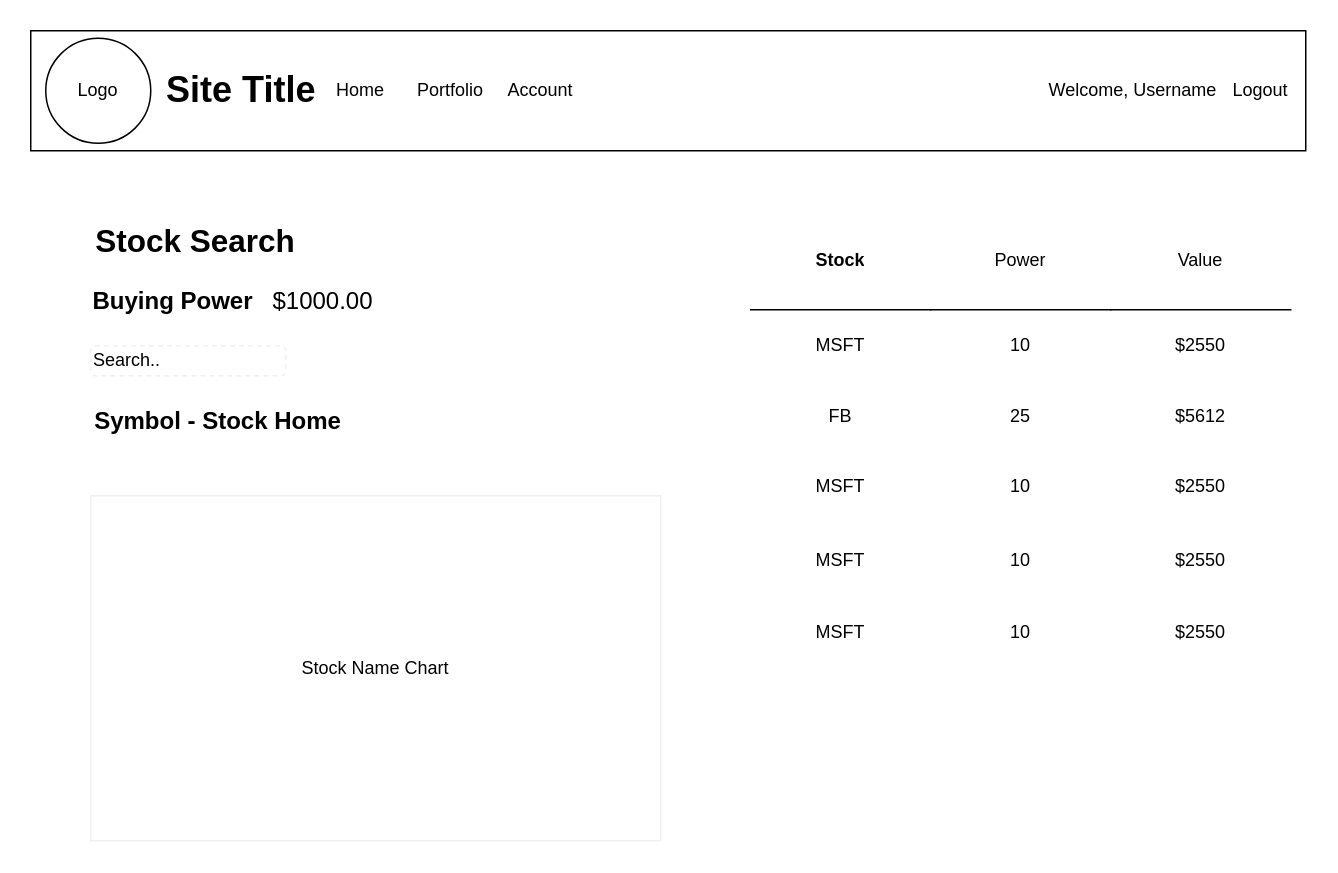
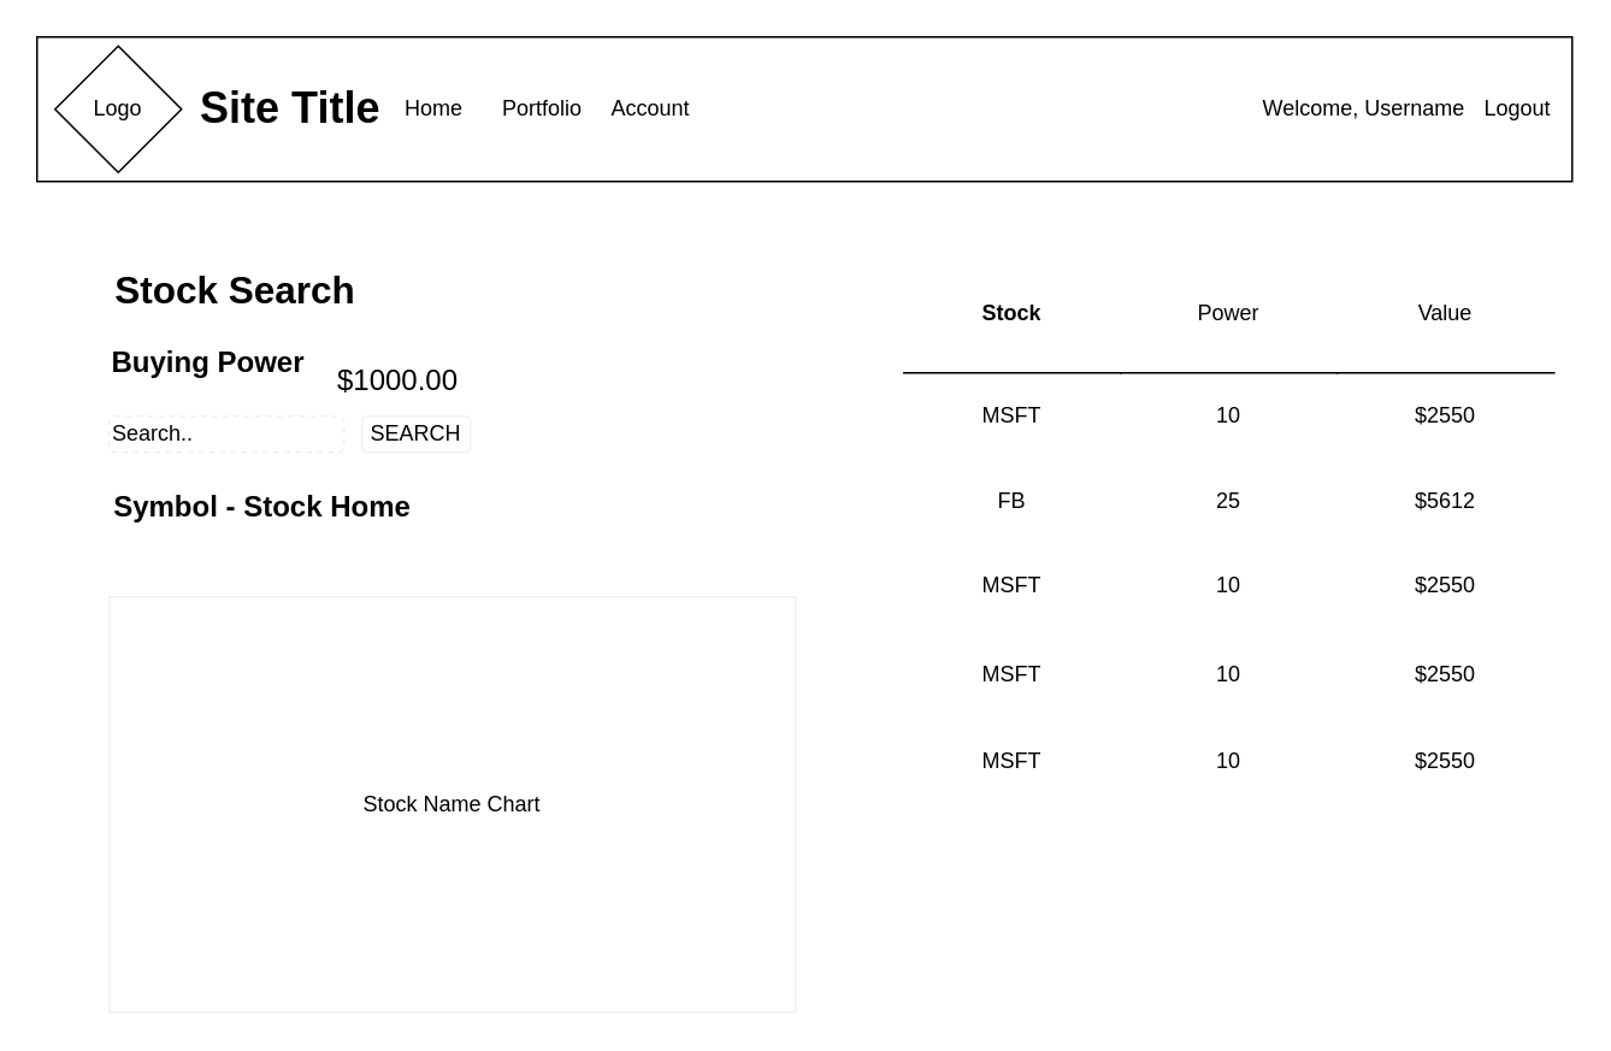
  <mxCell id="0" />
  <mxCell id="1" parent="0" />
  <mxCell id="2" value="" style="rounded=0;whiteSpace=wrap;html=1;" vertex="1" parent="1"><mxGeometry width="850" height="80" as="geometry" x="20" y="20" /></mxCell>
  <mxCell id="3" value="&lt;font style=&quot;font-size: 21px&quot;&gt;&lt;b&gt;Stock Search&lt;/b&gt;&lt;/font&gt;" style="text;html=1;strokeColor=none;fillColor=none;align=center;verticalAlign=middle;whiteSpace=wrap;rounded=0;" vertex="1" parent="1"><mxGeometry x="60" y="140" width="140" height="40" as="geometry" /></mxCell>
- <mxCell id="4" value="Logo" style="ellipse;whiteSpace=wrap;html=1;aspect=fixed;" vertex="1" parent="1"><mxGeometry x="30" y="25" width="70" height="70" as="geometry" /></mxCell>
+ <mxCell id="4" value="Logo" style="rhombus;whiteSpace=wrap;html=1;aspect=fixed;" vertex="1" parent="1"><mxGeometry x="30" y="25" width="70" height="70" as="geometry" /></mxCell>
  <mxCell id="5" value="Home" style="text;html=1;strokeColor=none;fillColor=none;align=center;verticalAlign=middle;whiteSpace=wrap;rounded=0;" vertex="1" parent="1"><mxGeometry x="220" y="50" width="40" height="20" as="geometry" /></mxCell>
  <mxCell id="6" value="Portfolio" style="text;html=1;strokeColor=none;fillColor=none;align=center;verticalAlign=middle;whiteSpace=wrap;rounded=0;" vertex="1" parent="1"><mxGeometry x="280" y="50" width="40" height="20" as="geometry" /></mxCell>
  <mxCell id="7" value="Account" style="text;html=1;strokeColor=none;fillColor=none;align=center;verticalAlign=middle;whiteSpace=wrap;rounded=0;" vertex="1" parent="1"><mxGeometry x="340" y="50" width="40" height="20" as="geometry" /></mxCell>
  <mxCell id="8" value="Logout" style="text;html=1;strokeColor=none;fillColor=none;align=center;verticalAlign=middle;whiteSpace=wrap;rounded=0;" vertex="1" parent="1"><mxGeometry x="820" y="50" width="40" height="20" as="geometry" /></mxCell>
  <mxCell id="9" value="Welcome, Username" style="text;html=1;strokeColor=none;fillColor=none;align=center;verticalAlign=middle;whiteSpace=wrap;rounded=0;" vertex="1" parent="1"><mxGeometry x="690" y="50" width="130" height="20" as="geometry" /></mxCell>
  <mxCell id="10" value="" style="shape=table;html=1;whiteSpace=wrap;startSize=0;container=1;collapsible=0;childLayout=tableLayout;columnLines=0;rowLines=0;strokeColor=none;" vertex="1" parent="1"><mxGeometry x="500" y="140" width="360" height="305" as="geometry" /></mxCell>
  <mxCell id="11" value="" style="shape=partialRectangle;html=1;whiteSpace=wrap;collapsible=0;dropTarget=0;pointerEvents=0;fillColor=none;top=0;left=0;bottom=0;right=0;points=[[0,0.5],[1,0.5]];portConstraint=eastwest;" vertex="1" parent="10"><mxGeometry width="360" height="66" as="geometry" /></mxCell>
  <mxCell id="12" value="&lt;b&gt;Stock&lt;/b&gt;" style="shape=partialRectangle;html=1;whiteSpace=wrap;connectable=0;fillColor=none;top=0;left=0;bottom=1;right=0;overflow=hidden;" vertex="1" parent="11"><mxGeometry width="120" height="66" as="geometry" /></mxCell>
  <mxCell id="13" value="Power" style="shape=partialRectangle;html=1;whiteSpace=wrap;connectable=0;fillColor=none;top=0;left=0;bottom=1;right=0;overflow=hidden;" vertex="1" parent="11"><mxGeometry x="120" width="120" height="66" as="geometry" /></mxCell>
  <mxCell id="14" value="Value" style="shape=partialRectangle;html=1;whiteSpace=wrap;connectable=0;fillColor=none;top=0;left=0;bottom=1;right=0;overflow=hidden;" vertex="1" parent="11"><mxGeometry x="240" width="120" height="66" as="geometry" /></mxCell>
  <mxCell id="15" value="" style="shape=partialRectangle;html=1;whiteSpace=wrap;collapsible=0;dropTarget=0;pointerEvents=0;fillColor=none;top=0;left=0;bottom=0;right=0;points=[[0,0.5],[1,0.5]];portConstraint=eastwest;" vertex="1" parent="10"><mxGeometry y="66" width="360" height="48" as="geometry" /></mxCell>
  <mxCell id="16" value="MSFT" style="shape=partialRectangle;html=1;whiteSpace=wrap;connectable=0;fillColor=none;top=0;left=0;bottom=0;right=0;overflow=hidden;" vertex="1" parent="15"><mxGeometry width="120" height="48" as="geometry" /></mxCell>
  <mxCell id="17" value="10" style="shape=partialRectangle;html=1;whiteSpace=wrap;connectable=0;fillColor=none;top=0;left=0;bottom=0;right=0;overflow=hidden;" vertex="1" parent="15"><mxGeometry x="120" width="120" height="48" as="geometry" /></mxCell>
  <mxCell id="18" value="$2550" style="shape=partialRectangle;html=1;whiteSpace=wrap;connectable=0;fillColor=none;top=0;left=0;bottom=0;right=0;overflow=hidden;" vertex="1" parent="15"><mxGeometry x="240" width="120" height="48" as="geometry" /></mxCell>
  <mxCell id="19" value="" style="shape=partialRectangle;html=1;whiteSpace=wrap;collapsible=0;dropTarget=0;pointerEvents=0;fillColor=none;top=0;left=0;bottom=0;right=0;points=[[0,0.5],[1,0.5]];portConstraint=eastwest;" vertex="1" parent="10"><mxGeometry y="114" width="360" height="46" as="geometry" /></mxCell>
  <mxCell id="20" value="FB" style="shape=partialRectangle;html=1;whiteSpace=wrap;connectable=0;fillColor=none;top=0;left=0;bottom=0;right=0;overflow=hidden;" vertex="1" parent="19"><mxGeometry width="120" height="46" as="geometry" /></mxCell>
  <mxCell id="21" value="25" style="shape=partialRectangle;html=1;whiteSpace=wrap;connectable=0;fillColor=none;top=0;left=0;bottom=0;right=0;overflow=hidden;" vertex="1" parent="19"><mxGeometry x="120" width="120" height="46" as="geometry" /></mxCell>
  <mxCell id="22" value="$5612" style="shape=partialRectangle;html=1;whiteSpace=wrap;connectable=0;fillColor=none;top=0;left=0;bottom=0;right=0;overflow=hidden;" vertex="1" parent="19"><mxGeometry x="240" width="120" height="46" as="geometry" /></mxCell>
  <mxCell id="23" value="" style="shape=partialRectangle;html=1;whiteSpace=wrap;collapsible=0;dropTarget=0;pointerEvents=0;fillColor=none;top=0;left=0;bottom=0;right=0;points=[[0,0.5],[1,0.5]];portConstraint=eastwest;" vertex="1" parent="10"><mxGeometry y="160" width="360" height="48" as="geometry" /></mxCell>
  <mxCell id="24" value="MSFT" style="shape=partialRectangle;html=1;whiteSpace=wrap;connectable=0;fillColor=none;top=0;left=0;bottom=0;right=0;overflow=hidden;" vertex="1" parent="23"><mxGeometry width="120" height="48" as="geometry" /></mxCell>
  <mxCell id="25" value="10" style="shape=partialRectangle;html=1;whiteSpace=wrap;connectable=0;fillColor=none;top=0;left=0;bottom=0;right=0;overflow=hidden;" vertex="1" parent="23"><mxGeometry x="120" width="120" height="48" as="geometry" /></mxCell>
  <mxCell id="26" value="$2550" style="shape=partialRectangle;html=1;whiteSpace=wrap;connectable=0;fillColor=none;top=0;left=0;bottom=0;right=0;overflow=hidden;" vertex="1" parent="23"><mxGeometry x="240" width="120" height="48" as="geometry" /></mxCell>
  <mxCell id="27" value="" style="shape=partialRectangle;html=1;whiteSpace=wrap;collapsible=0;dropTarget=0;pointerEvents=0;fillColor=none;top=0;left=0;bottom=0;right=0;points=[[0,0.5],[1,0.5]];portConstraint=eastwest;" vertex="1" parent="10"><mxGeometry y="208" width="360" height="49" as="geometry" /></mxCell>
  <mxCell id="28" value="MSFT" style="shape=partialRectangle;html=1;whiteSpace=wrap;connectable=0;fillColor=none;top=0;left=0;bottom=0;right=0;overflow=hidden;" vertex="1" parent="27"><mxGeometry width="120" height="49" as="geometry" /></mxCell>
  <mxCell id="29" value="10" style="shape=partialRectangle;html=1;whiteSpace=wrap;connectable=0;fillColor=none;top=0;left=0;bottom=0;right=0;overflow=hidden;" vertex="1" parent="27"><mxGeometry x="120" width="120" height="49" as="geometry" /></mxCell>
  <mxCell id="30" value="$2550" style="shape=partialRectangle;html=1;whiteSpace=wrap;connectable=0;fillColor=none;top=0;left=0;bottom=0;right=0;overflow=hidden;" vertex="1" parent="27"><mxGeometry x="240" width="120" height="49" as="geometry" /></mxCell>
  <mxCell id="31" value="" style="shape=partialRectangle;html=1;whiteSpace=wrap;collapsible=0;dropTarget=0;pointerEvents=0;fillColor=none;top=0;left=0;bottom=0;right=0;points=[[0,0.5],[1,0.5]];portConstraint=eastwest;" vertex="1" parent="10"><mxGeometry y="257" width="360" height="48" as="geometry" /></mxCell>
  <mxCell id="32" value="MSFT" style="shape=partialRectangle;html=1;whiteSpace=wrap;connectable=0;fillColor=none;top=0;left=0;bottom=0;right=0;overflow=hidden;" vertex="1" parent="31"><mxGeometry width="120" height="48" as="geometry" /></mxCell>
  <mxCell id="33" value="10" style="shape=partialRectangle;html=1;whiteSpace=wrap;connectable=0;fillColor=none;top=0;left=0;bottom=0;right=0;overflow=hidden;" vertex="1" parent="31"><mxGeometry x="120" width="120" height="48" as="geometry" /></mxCell>
  <mxCell id="34" value="$2550" style="shape=partialRectangle;html=1;whiteSpace=wrap;connectable=0;fillColor=none;top=0;left=0;bottom=0;right=0;overflow=hidden;" vertex="1" parent="31"><mxGeometry x="240" width="120" height="48" as="geometry" /></mxCell>
  <mxCell id="35" value="Site Title" style="text;strokeColor=none;fillColor=none;html=1;fontSize=24;fontStyle=1;verticalAlign=middle;align=center;" vertex="1" parent="1"><mxGeometry x="110" y="40" width="100" height="40" as="geometry" /></mxCell>
  <mxCell id="36" value="&lt;b&gt;&lt;font style=&quot;font-size: 16px&quot;&gt;Buying Power&lt;/font&gt;&lt;/b&gt;" style="text;html=1;strokeColor=none;fillColor=none;align=center;verticalAlign=middle;whiteSpace=wrap;rounded=0;" vertex="1" parent="1"><mxGeometry x="60" y="190" width="110" height="20" as="geometry" /></mxCell>
- <mxCell id="37" value="&lt;font style=&quot;font-size: 16px&quot;&gt;$1000.00&lt;/font&gt;" style="text;html=1;strokeColor=none;fillColor=none;align=center;verticalAlign=middle;whiteSpace=wrap;rounded=0;" vertex="1" parent="1"><mxGeometry x="190" y="190" width="50" height="20" as="geometry" /></mxCell>
+ <mxCell id="37" value="&lt;font style=&quot;font-size: 16px&quot;&gt;$1000.00&lt;/font&gt;" style="text;html=1;strokeColor=none;fillColor=none;align=center;verticalAlign=middle;whiteSpace=wrap;rounded=0;" vertex="1" parent="1"><mxGeometry x="195" y="200" width="50" height="20" as="geometry" /></mxCell>
  <mxCell id="38" value="Stock Name Chart" style="rounded=0;whiteSpace=wrap;html=1;strokeColor=#f0f0f0;" vertex="1" parent="1"><mxGeometry x="60" y="330" width="380" height="230" as="geometry" /></mxCell>
  <mxCell id="39" value="&lt;b&gt;&lt;font style=&quot;font-size: 16px&quot;&gt;Symbol - Stock Home&lt;/font&gt;&lt;/b&gt;" style="text;html=1;strokeColor=none;fillColor=none;align=center;verticalAlign=middle;whiteSpace=wrap;rounded=0;" vertex="1" parent="1"><mxGeometry x="60" y="270" width="170" height="20" as="geometry" /></mxCell>
  <mxCell id="40" value="Search.." style="rounded=1;whiteSpace=wrap;html=1;strokeColor=#f0f0f0;align=left;dashed=1;" vertex="1" parent="1"><mxGeometry x="60" y="230" width="130" height="20" as="geometry" /></mxCell>
+ <mxCell id="41" value="SEARCH" style="rounded=1;whiteSpace=wrap;html=1;strokeColor=#f0f0f0;" vertex="1" parent="1"><mxGeometry x="200" y="230" width="60" height="20" as="geometry" /></mxCell>
